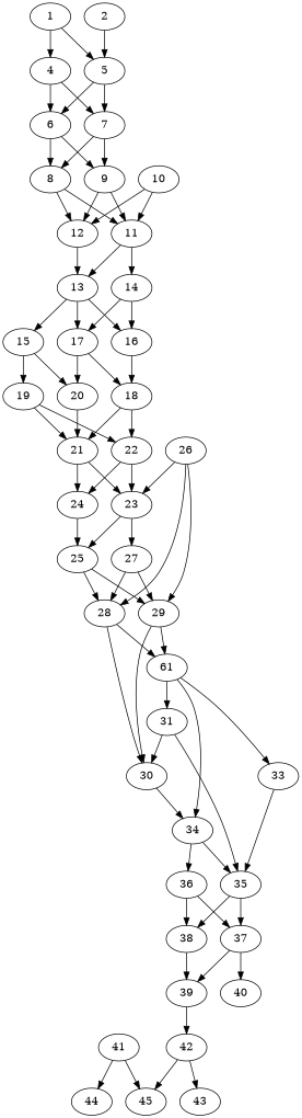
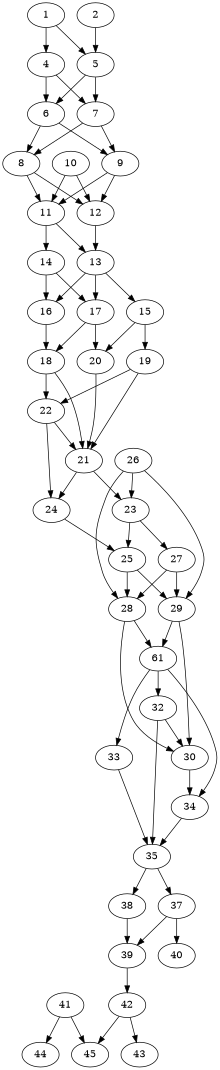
  digraph {
    node [alpha=0.07]
    1 [alpha=0.09 expect_size=8152064]
    4 [alpha=0.17 expect_size=39166976]
    5 [alpha=0.19 expect_size=11755520]
    6 [expect_size=36374528]
    7 [alpha=0.14 expect_size=21079040]
    8 [alpha=0.17 expect_size=25296896]
    9 [alpha=0.02 expect_size=41063424]
    2 [alpha=0.11 expect_size=27968512]
    11 [alpha=0.19 expect_size=8385536]
    12 [alpha=0.03 expect_size=28902400]
    10 [expect_size=16742400]
    13 [alpha=0.08 expect_size=7001088]
    14 [alpha=0.03 expect_size=51940352]
    15 [alpha=0.18 expect_size=45619200]
    16 [alpha=0.17 expect_size=44223488]
    17 [alpha=0.14 expect_size=12611584]
    19 [alpha=0.05 expect_size=39811072]
    20 [alpha=0.11 expect_size=44201984]
    18 [alpha=0.02 expect_size=46632960]
    21 [alpha=0.19 expect_size=12572672]
    22 [alpha=0.16 expect_size=9882624]
    23 [expect_size=16512000]
    24 [alpha=0.13 expect_size=35453952]
    25 [alpha=0.01 expect_size=43685888]
    27 [alpha=0.10 expect_size=31783936]
    28 [expect_size=17143808]
    29 [alpha=0.19 expect_size=21194752]
    26 [alpha=0.02 expect_size=38185984]
    30 [alpha=0.16 expect_size=33429504]
    n30 [alpha=0.14 expect_size=13272064 label=61]
    34 [alpha=0.19 expect_size=18576384]
-   32 [alpha=0.02 expect_size=10818560 label=31]
+   32 [alpha=0.02 expect_size=10818560]
    33 [alpha=0.11 expect_size=48794624]
    35 [alpha=0.05 expect_size=48459776]
-   36 [expect_size=50587648]
    37 [alpha=0.12 expect_size=8904704]
    38 [alpha=0.15 expect_size=33618944]
    39 [alpha=0.13 expect_size=50414592]
    40 [expect_size=47925248]
    42 [alpha=0.03 expect_size=22735872]
    45 [alpha=0.17 expect_size=49698816]
    43 [expect_size=26838016]
    41 [alpha=0.04 expect_size=37651456]
    44 [alpha=0.04 expect_size=51717120]
    1 -> 4
    1 -> 5
    4 -> 6
    4 -> 7
    5 -> 6
    5 -> 7
    6 -> 8
    6 -> 9
    7 -> 8
    7 -> 9
    8 -> 11
    8 -> 12
    9 -> 11
    9 -> 12
    2 -> 5
    11 -> 13
    11 -> 14
    12 -> 13
    10 -> 11
    10 -> 12
    13 -> 15
    13 -> 16
    13 -> 17
    14 -> 16
    14 -> 17
    15 -> 19
    15 -> 20
    16 -> 18
    17 -> 20
    17 -> 18
    19 -> 21
    19 -> 22
    20 -> 21
    18 -> 21
    18 -> 22
    21 -> 23
    21 -> 24
-   22 -> 23
+   22 -> 21
    22 -> 24
    23 -> 25
    23 -> 27
    24 -> 25
    25 -> 28
    25 -> 29
    27 -> 28
    27 -> 29
    28 -> 30
    28 -> n30
    29 -> 30
    29 -> n30
    26 -> 23
    26 -> 28
    26 -> 29
    30 -> 34
    n30 -> 34
    n30 -> 32
    n30 -> 33
    34 -> 35
-   34 -> 36
    32 -> 30
    32 -> 35
    33 -> 35
    35 -> 37
    35 -> 38
-   36 -> 37
-   36 -> 38
    37 -> 39
    37 -> 40
    38 -> 39
    39 -> 42
    42 -> 45
    42 -> 43
    41 -> 45
    41 -> 44
  }
